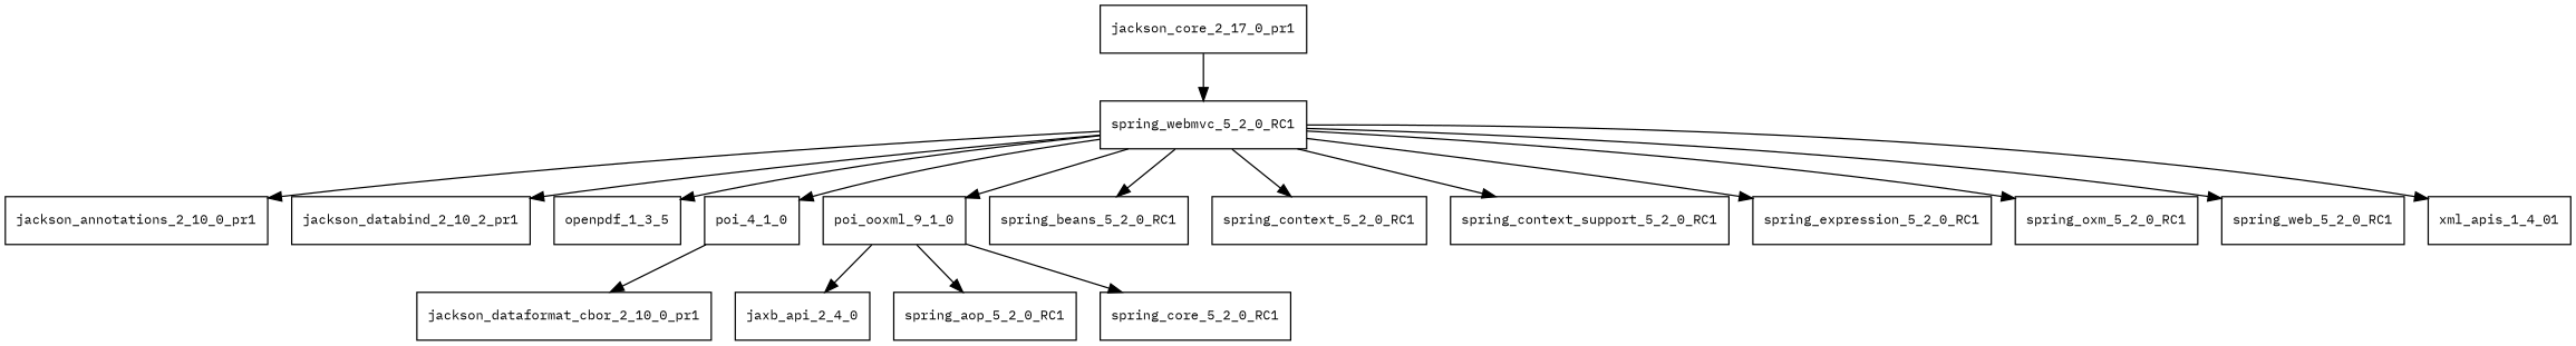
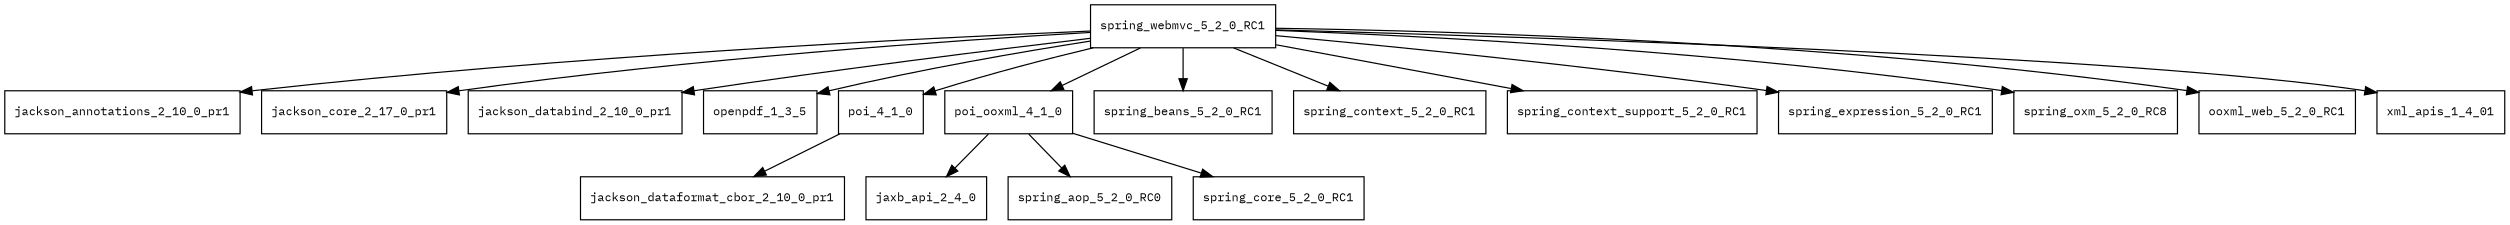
  digraph {
    fontname="IBM Plex Mono"
    node [fontname="IBM Plex Mono" fontsize=10.0 shape=box]
    edge [fontname="IBM Plex Mono"]
    spring_webmvc_5_2_0_RC1
    jackson_annotations_2_10_0_pr1
    n3 [label=jackson_core_2_17_0_pr1]
-   jackson_databind_2_10_0_pr1 [label=jackson_databind_2_10_2_pr1]
+   jackson_databind_2_10_0_pr1
    openpdf_1_3_5
    poi_4_1_0
-   poi_ooxml_4_1_0 [label=poi_ooxml_9_1_0]
+   poi_ooxml_4_1_0
    spring_beans_5_2_0_RC1
    spring_context_5_2_0_RC1
    spring_context_support_5_2_0_RC1
    spring_expression_5_2_0_RC1
-   spring_oxm_5_2_0_RC1
-   spring_web_5_2_0_RC1
+   spring_oxm_5_2_0_RC1 [label=spring_oxm_5_2_0_RC8]
+   spring_web_5_2_0_RC1 [label=ooxml_web_5_2_0_RC1]
    xml_apis_1_4_01
    jackson_dataformat_cbor_2_10_0_pr1
    jaxb_api_2_4_0
-   spring_aop_5_2_0_RC1
+   spring_aop_5_2_0_RC1 [label=spring_aop_5_2_0_RC0]
    spring_core_5_2_0_RC1
    spring_webmvc_5_2_0_RC1 -> jackson_annotations_2_10_0_pr1
-   n3 -> spring_webmvc_5_2_0_RC1
+   spring_webmvc_5_2_0_RC1 -> n3
    spring_webmvc_5_2_0_RC1 -> jackson_databind_2_10_0_pr1
    spring_webmvc_5_2_0_RC1 -> openpdf_1_3_5
    spring_webmvc_5_2_0_RC1 -> poi_4_1_0
    spring_webmvc_5_2_0_RC1 -> poi_ooxml_4_1_0
    spring_webmvc_5_2_0_RC1 -> spring_beans_5_2_0_RC1
    spring_webmvc_5_2_0_RC1 -> spring_context_5_2_0_RC1
    spring_webmvc_5_2_0_RC1 -> spring_context_support_5_2_0_RC1
    spring_webmvc_5_2_0_RC1 -> spring_expression_5_2_0_RC1
    spring_webmvc_5_2_0_RC1 -> spring_oxm_5_2_0_RC1
    spring_webmvc_5_2_0_RC1 -> spring_web_5_2_0_RC1
    spring_webmvc_5_2_0_RC1 -> xml_apis_1_4_01
    poi_4_1_0 -> jackson_dataformat_cbor_2_10_0_pr1
    poi_ooxml_4_1_0 -> jaxb_api_2_4_0
    poi_ooxml_4_1_0 -> spring_aop_5_2_0_RC1
    poi_ooxml_4_1_0 -> spring_core_5_2_0_RC1
  }
